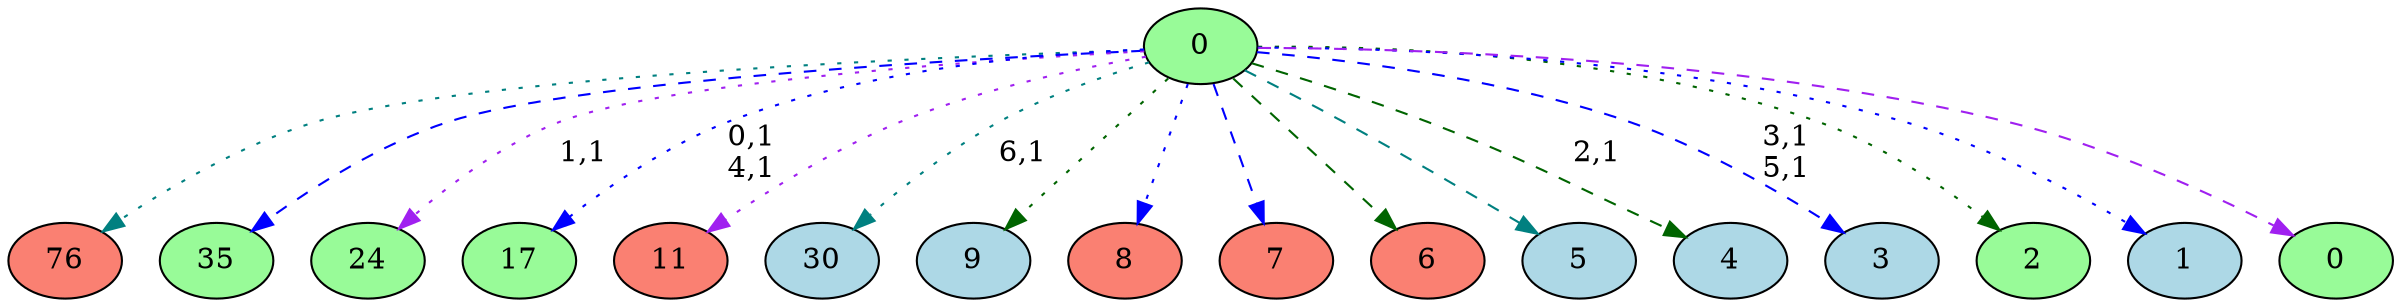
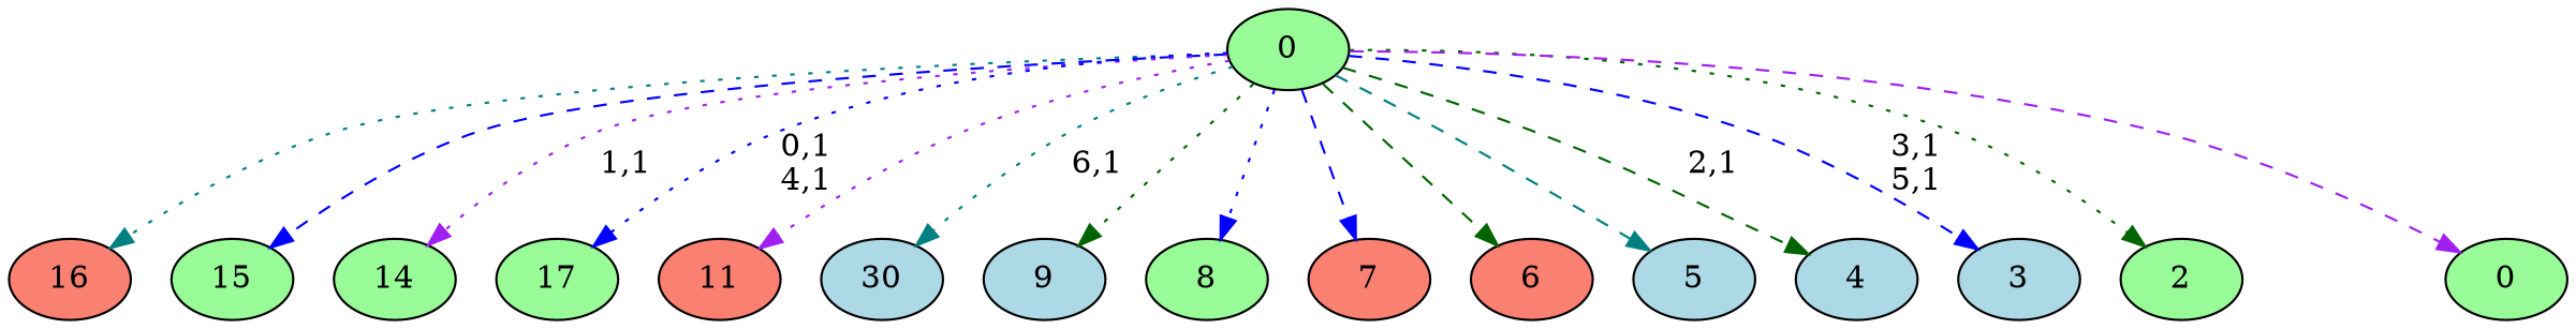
  digraph {
    node [fillcolor=palegreen style=filled]
    edge [color=blue style=dotted]
-   n1 [fillcolor=salmon label=76]
-   n2 [label=35]
-   n3 [label=24]
+   n1 [fillcolor=salmon label=16]
+   n2 [label=15]
+   n3 [label=14]
    n4 [label=17]
    n5 [fillcolor=salmon label=11]
    n6 [fillcolor=lightblue label=30]
    n7 [fillcolor=lightblue label=9]
-   n8 [fillcolor=salmon label=8]
+   n8 [label=8]
    n9 [fillcolor=salmon label=7]
    n10 [fillcolor=salmon label=6]
    n11 [fillcolor=lightblue label=5]
    n12 [fillcolor=lightblue label=4]
    n13 [fillcolor=lightblue label=3]
    n14 [label=2]
-   n15 [fillcolor=lightblue label=1]
    n16 [label=0]
    0
    0 -> n1 [color=teal]
    0 -> n2 [style=dashed]
    0 -> n3 [color=purple label="1,1"]
    0 -> n4 [label="0,1\n4,1"]
    0 -> n5 [color=purple]
    0 -> n6 [color=teal label="6,1"]
    0 -> n7 [color=darkgreen]
    0 -> n8
    0 -> n9 [style=dashed]
    0 -> n10 [color=darkgreen style=dashed]
    0 -> n11 [color=teal style=dashed]
    0 -> n12 [color=darkgreen label="2,1" style=dashed]
    0 -> n13 [label="3,1\n5,1" style=dashed]
    0 -> n14 [color=darkgreen]
-   0 -> n15
    0 -> n16 [color=purple style=dashed]
  }
